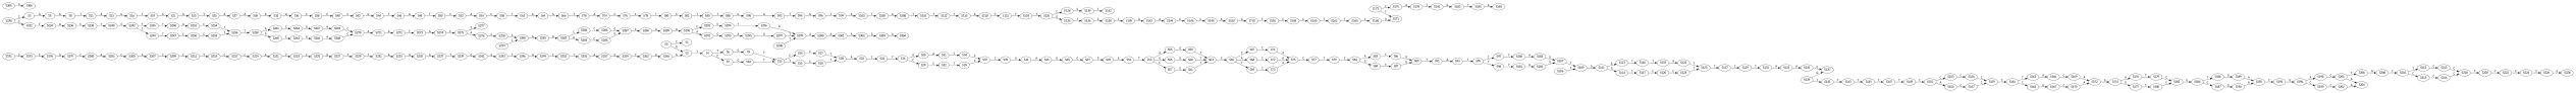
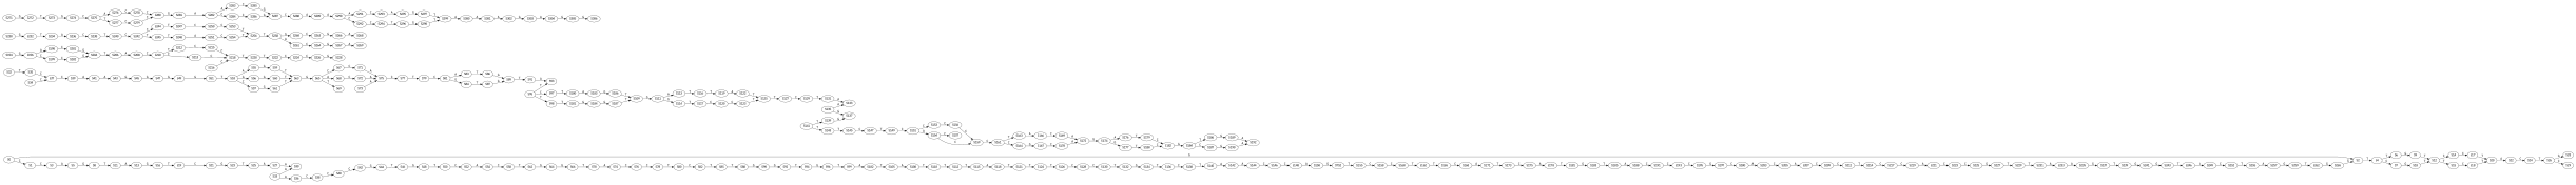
  strict digraph {
    fontname="IBM Plex Mono"
    rankdir=LR
    node [fontname="IBM Plex Mono"]
    edge [fontname="IBM Plex Mono"]
    S0
    S1
    S2
    S3
    S4
    S5
    S6
    S7
    S8
    S9
    S10
    S11
    S12
    S13
    S14
    S15
    S16
    S17
    S18
    S19
    S20
    S21
    S22
    S23
    S24
    S25
    S26
    S27
    S28
    S29
    S30
-   S31
    S32
    S33
    S34
    S35
    S36
    S37
    S38
    S39
    S40
    S41
    S42
    S43
    S44
    S45
    S46
    S47
    S48
    S49
    S50
    S51
    S52
    S53
    S54
    S55
    S56
    S57
    S58
    S59
    S60
    S61
    S62
    S63
    S64
    S65
    S66
    S67
    S68
    S69
    S70
    S71
    S72
    S73
    S74
    S75
    S76
    S77
    S78
    S79
    S80
    S81
    S82
    S83
    S84
    S85
    S86
    S87
    S88
    S89
    S90
    S91
    S92
    S93
    S94
    S95
    S96
    S97
    S98
    S99
    S100
    S101
    S102
    S103
    S104
    S105
    S106
    S107
    S108
    S109
    S110
    S111
    S112
    S113
    S114
    S115
    S116
    S117
    S118
    S119
    S120
    S121
    S122
    S123
    S124
    S125
    S126
    S127
    S128
    S129
    S130
    S131
    S132
    S133
    S134
    S135
    S136
    S137
    S138
    S140
    S139
    S141
    S142
    S143
    S144
    S145
    S146
    S147
    S148
    S149
    S150
    S151
    n153 [label=S752]
    S153
    S154
    S155
    S156
    S157
    S158
    S159
    S160
    S161
    S162
    S163
    S164
    S165
    S166
    S167
    S168
    S169
    S170
    S171
    S172
    S173
    S174
    S175
    S176
    S177
    S178
    S179
    S180
    S181
    S182
    S183
    S184
    S185
    S186
    S187
    S188
    S189
    S190
    S191
    S192
    S193
    S194
    S195
    S196
    S197
    S198
    S199
    S200
    S201
    S202
    S203
    S204
    S205
    S206
    S207
    S208
    S209
    S210
    S211
    S212
    S213
    S214
    S215
    S216
    S217
    S218
    S219
    S220
    S221
    S222
    S223
    S224
    S225
    S226
    S227
    S228
    S229
    S231
    S230
    S232
    S233
    S234
    S235
    S236
    S237
    S238
    S239
    S240
    S241
    S242
    S243
    S244
    S245
    S246
    S247
    S248
    S249
    S250
    S251
    S252
    S253
    S254
    S255
    S256
    S257
    S258
    S259
    S260
    S261
    S262
    S263
    S264
    S265
    S266
    S267
    S268
    S269
-   S270
    S271
    S272
    S273
    S274
    S275
    S276
    S277
    S278
    S279
    S280
    S281
    S282
    S283
    S284
    S285
    S286
    S287
    S288
    S289
    S290
    S291
    S292
    S293
    S294
    S295
    S296
    S297
    S298
    S299
    S300
    S301
    S302
    S303
    S304
    S305
    S306
    S0 -> S1 [label=C]
    S0 -> S2 [label=G]
-   S230 -> S3 [label=C]
+   S1 -> S3 [label=C]
    S2 -> S4 [label=T]
    S3 -> S5 [label=A]
    S4 -> S6 [label=T]
    S4 -> S7 [label=C]
    S5 -> S8 [label=G]
    S6 -> S9 [label=G]
    S7 -> S10 [label=G]
    S8 -> S11 [label=T]
    S9 -> S12 [label=T]
    S10 -> S12 [label=T]
    S11 -> S13 [label=A]
    S12 -> S14 [label=C]
    S12 -> S15 [label=T]
    S13 -> S16 [label=G]
    S14 -> S17 [label=C]
    S15 -> S18 [label=C]
    S16 -> S19 [label=T]
    S17 -> S20 [label=T]
    S18 -> S20 [label=T]
    S19 -> S21 [label=C]
    S20 -> S22 [label=A]
    S21 -> S23 [label=G]
    S22 -> S24 [label=C]
    S23 -> S25 [label=T]
    S24 -> S26 [label=T]
    S25 -> S27 [label=A]
    S26 -> S28 [label=G]
    S26 -> S29 [label=C]
    S27 -> S30 [label=A]
-   S28 -> S31 [label=A]
-   S29 -> S32 [label=C]
-   S30 -> S33 [label=A]
-   S31 -> S34 [label=T]
+   S33 -> S30 [label=A]
    S32 -> S35 [label=T]
    S33 -> S36 [label=A]
    S34 -> S37 [label=C]
    S35 -> S37 [label=C]
    S36 -> S38 [label=C]
    S37 -> S39 [label=C]
    S38 -> S40 [label=C]
    S39 -> S41 [label=A]
    S40 -> S42 [label=C]
    S41 -> S43 [label=A]
    S42 -> S44 [label=G]
    S43 -> S45 [label=G]
    S44 -> S46 [label=T]
    S45 -> S47 [label=G]
    S46 -> S48 [label=G]
    S47 -> S49 [label=G]
    S48 -> S50 [label=T]
    S49 -> S51 [label=G]
    S50 -> S52 [label=C]
    S51 -> S53 [label=T]
    S52 -> S54 [label=A]
    S53 -> S55 [label=A]
    S53 -> S56 [label=G]
    S53 -> S57 [label=C]
    S54 -> S58 [label=C]
    S55 -> S59 [label=G]
    S56 -> S60 [label=G]
    S57 -> S61 [label=G]
    S58 -> S62 [label=T]
    S59 -> S63 [label=T]
    S60 -> S63 [label=T]
    S61 -> S63 [label=T]
    S62 -> S64 [label=G]
    S63 -> S65 [label=G]
    S64 -> S66 [label=G]
    S65 -> S67 [label=C]
    S65 -> S68 [label=A]
    S65 -> S69 [label=T]
    S66 -> S70 [label=T]
    S67 -> S71 [label=C]
    S68 -> S72 [label=C]
-   S69 -> S73 [label=C]
    S70 -> S74 [label=A]
    S71 -> S75 [label=A]
    S72 -> S75 [label=A]
    S73 -> S75 [label=A]
    S74 -> S76 [label=C]
    S75 -> S77 [label=C]
    S76 -> S78 [label=C]
    S77 -> S79 [label=T]
    S78 -> S80 [label=T]
    S79 -> S81 [label=C]
    S80 -> S82 [label=C]
    S81 -> S83 [label=A]
    S81 -> S84 [label=G]
    S82 -> S85 [label=T]
    S83 -> S86 [label=T]
    S84 -> S87 [label=T]
    S85 -> S88 [label=T]
    S86 -> S89 [label=G]
    S87 -> S89 [label=G]
    S88 -> S90 [label=G]
    S89 -> S91 [label=T]
    S90 -> S92 [label=G]
    S91 -> S93 [label=A]
    S92 -> S94 [label=T]
-   S93 -> S95 [label=T]
+   S95 -> S93 [label=T]
    S94 -> S96 [label=G]
    S95 -> S97 [label=C]
    S95 -> S98 [label=T]
    S96 -> S99 [label=T]
    S97 -> S100 [label=T]
    S98 -> S101 [label=T]
    S99 -> S102 [label=A]
    S100 -> S103 [label=A]
    S101 -> S104 [label=G]
    S102 -> S105 [label=T]
-   S103 -> S107 [label=G]
+   S103 -> S106 [label=G]
    S104 -> S107 [label=G]
    S105 -> S108 [label=A]
    S106 -> S109 [label=T]
    S107 -> S109 [label=T]
    S108 -> S110 [label=T]
    S109 -> S111 [label=G]
    S110 -> S112 [label=T]
    S111 -> S113 [label=A]
    S111 -> S114 [label=G]
    S112 -> S115 [label=T]
    S113 -> S116 [label=T]
    S114 -> S117 [label=T]
    S115 -> S118 [label=A]
    S116 -> S119 [label=T]
    S117 -> S120 [label=C]
    S118 -> S121 [label=T]
    S119 -> S122 [label=A]
    S120 -> S123 [label=C]
    S121 -> S124 [label=T]
    S122 -> S125 [label=T]
    S123 -> S125 [label=T]
    S124 -> S126 [label=T]
    S125 -> S127 [label=T]
    S126 -> S128 [label=C]
    S127 -> S129 [label=C]
    S128 -> S130 [label=C]
    S129 -> S131 [label=T]
    S130 -> S132 [label=T]
    S131 -> S133 [label=A]
-   S126 -> S134 [label=G]
-   S133 -> S135 [label=A]
+   S132 -> S134 [label=G]
+   S135 -> S133 [label=A]
    S134 -> S136 [label=T]
    S135 -> S137 [label=G]
    S136 -> S138 [label=C]
    S138 -> S140 [label=T]
    S140 -> S142 [label=A]
    S139 -> S137 [label=G]
-   S139 -> S141 [label=T]
+   S141 -> S139 [label=T]
    S141 -> S143 [label=T]
    S142 -> S144 [label=A]
    S143 -> S145 [label=T]
    S144 -> S146 [label=C]
    S145 -> S147 [label=C]
    S146 -> S148 [label=C]
    S147 -> S149 [label=T]
    S148 -> S150 [label=A]
    S149 -> S151 [label=C]
    S150 -> n153 [label=G]
    S151 -> S153 [label=C]
    S151 -> S154 [label=A]
    n153 -> S155 [label=T]
    S153 -> S156 [label=C]
    S154 -> S157 [label=C]
    S155 -> S158 [label=C]
    S156 -> S159 [label=C]
-   S157 -> S159 [label=C]
+   S154 -> S159 [label=C]
    S158 -> S160 [label=C]
    S159 -> S161 [label=C]
    S160 -> S162 [label=T]
    S161 -> S163 [label=T]
    S161 -> S164 [label=C]
    S162 -> S165 [label=T]
    S163 -> S166 [label=A]
    S164 -> S167 [label=G]
    S165 -> S168 [label=C]
    S166 -> S169 [label=C]
    S167 -> S170 [label=C]
    S168 -> S171 [label=A]
    S169 -> S172 [label=A]
    S170 -> S172 [label=A]
-   S173 -> S171 [label=T]
+   S171 -> S173 [label=T]
    S172 -> S174 [label=G]
    S173 -> S175 [label=C]
    S174 -> S176 [label=A]
    S174 -> S177 [label=G]
    S175 -> S178 [label=A]
    S176 -> S179 [label=T]
    S177 -> S180 [label=T]
    S178 -> S181 [label=T]
    S179 -> S182 [label=C]
    S180 -> S182 [label=C]
    S181 -> S183 [label=G]
    S182 -> S184 [label=G]
    S183 -> S185 [label=T]
    S184 -> S186 [label=T]
    S184 -> S187 [label=C]
    S185 -> S188 [label=A]
    S186 -> S189 [label=G]
    S187 -> S190 [label=G]
+   S188 -> S191 [label=C]
    S189 -> S192 [label=A]
    S190 -> S192 [label=A]
    S191 -> S193 [label=C]
-   S192 -> S194 [label=C]
    S193 -> S195 [label=C]
    S194 -> S196 [label=G]
    S195 -> S197 [label=G]
    S196 -> S198 [label=A]
    S196 -> S199 [label=C]
    S197 -> S200 [label=C]
    S198 -> S201 [label=C]
    S199 -> S202 [label=C]
    S200 -> S203 [label=A]
    S201 -> S204 [label=G]
    S202 -> S204 [label=G]
    S203 -> S205 [label=C]
-   S201 -> S206 [label=T]
+   S204 -> S206 [label=T]
    S205 -> S207 [label=A]
    S206 -> S208 [label=A]
    S207 -> S209 [label=C]
    S208 -> S210 [label=C]
    S209 -> S211 [label=C]
    S210 -> S212 [label=T]
    S210 -> S213 [label=C]
    S211 -> S214 [label=T]
    S212 -> S215 [label=C]
-   S213 -> S216 [label=C]
+   S213 -> S218 [label=C]
    S214 -> S217 [label=C]
    S215 -> S218 [label=C]
    S216 -> S218 [label=C]
    S217 -> S219 [label=C]
    S218 -> S220 [label=T]
    S219 -> S221 [label=A]
    S220 -> S222 [label=T]
    S221 -> S223 [label=C]
    S222 -> S224 [label=C]
    S223 -> S225 [label=C]
    S224 -> S226 [label=C]
    S225 -> S227 [label=G]
    S226 -> S228 [label=G]
    S227 -> S229 [label=T]
    S229 -> S231 [label=T]
    S231 -> S233 [label=A]
    S230 -> S232 [label=G]
    S232 -> S234 [label=T]
    S233 -> S235 [label=A]
    S234 -> S236 [label=A]
    S235 -> S237 [label=G]
    S236 -> S238 [label=C]
    S237 -> S239 [label=T]
    S238 -> S240 [label=T]
    S239 -> S241 [label=G]
    S240 -> S242 [label=C]
    S241 -> S243 [label=G]
    S242 -> S244 [label=C]
    S242 -> S245 [label=T]
    S243 -> S246 [label=T]
    S244 -> S247 [label=T]
    S245 -> S248 [label=T]
    S246 -> S249 [label=A]
    S247 -> S250 [label=C]
    S248 -> S251 [label=A]
    S249 -> S252 [label=C]
    S250 -> S253 [label=C]
    S251 -> S254 [label=C]
    S252 -> S255 [label=T]
    S253 -> S256 [label=T]
    S254 -> S256 [label=T]
    S255 -> S257 [label=A]
    S256 -> S258 [label=T]
    S257 -> S259 [label=G]
    S258 -> S260 [label=G]
    S258 -> S261 [label=A]
    S259 -> S262 [label=T]
    S260 -> S263 [label=C]
    S261 -> S264 [label=C]
    S262 -> S265 [label=G]
    S263 -> S266 [label=G]
    S264 -> S267 [label=G]
    S265 -> S2 [label=G]
    S266 -> S268 [label=A]
    S267 -> S269 [label=A]
-   S268 -> S270 [label=C]
-   S269 -> S270 [label=C]
-   S270 -> S271 [label=A]
    S271 -> S272 [label=G]
    S272 -> S273 [label=T]
    S273 -> S274 [label=G]
    S274 -> S275 [label=C]
    S275 -> S276 [label=A]
    S275 -> S277 [label=T]
    S276 -> S278 [label=C]
+   S277 -> S279 [label=C]
    S278 -> S280 [label=C]
    S279 -> S280 [label=C]
    S280 -> S281 [label=G]
    S281 -> S282 [label=A]
    S282 -> S283 [label=A]
    S282 -> S284 [label=C]
    S283 -> S285 [label=C]
    S284 -> S286 [label=C]
    S285 -> S287 [label=G]
    S286 -> S287 [label=G]
    S287 -> S288 [label=C]
    S288 -> S289 [label=A]
    S289 -> S290 [label=A]
    S290 -> S291 [label=A]
    S290 -> S292 [label=C]
    S291 -> S293 [label=C]
    S292 -> S294 [label=C]
    S293 -> S295 [label=A]
    S294 -> S296 [label=T]
    S295 -> S297 [label=G]
-   S296 -> S299 [label=G]
+   S296 -> S298 [label=G]
    S297 -> S299 [label=T]
    S298 -> S299 [label=T]
    S299 -> S300 [label=A]
    S300 -> S301 [label=A]
    S301 -> S302 [label=A]
    S302 -> S303 [label=G]
    S303 -> S304 [label=A]
+   S304 -> S305 [label=G]
    S305 -> S306 [label=G]
  }
